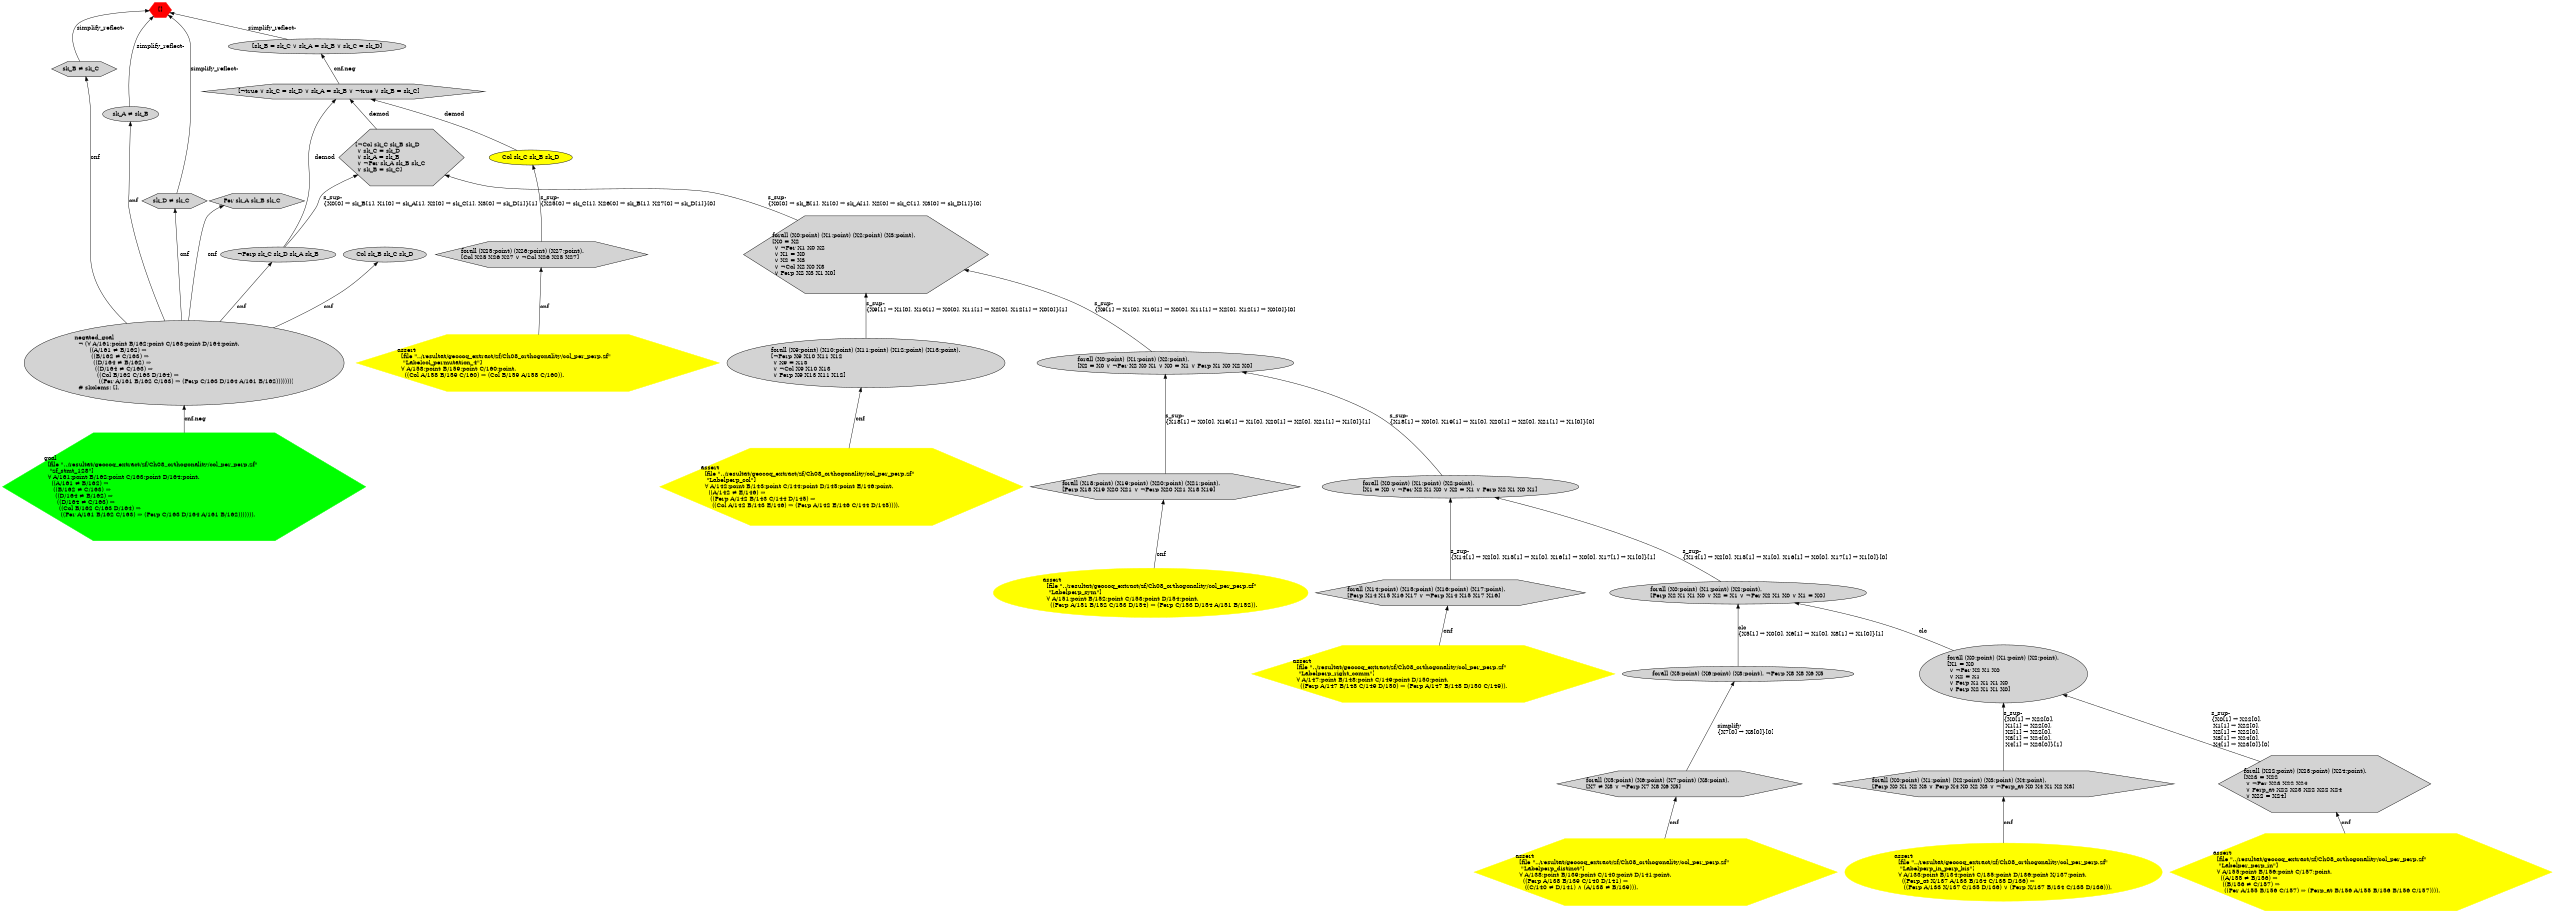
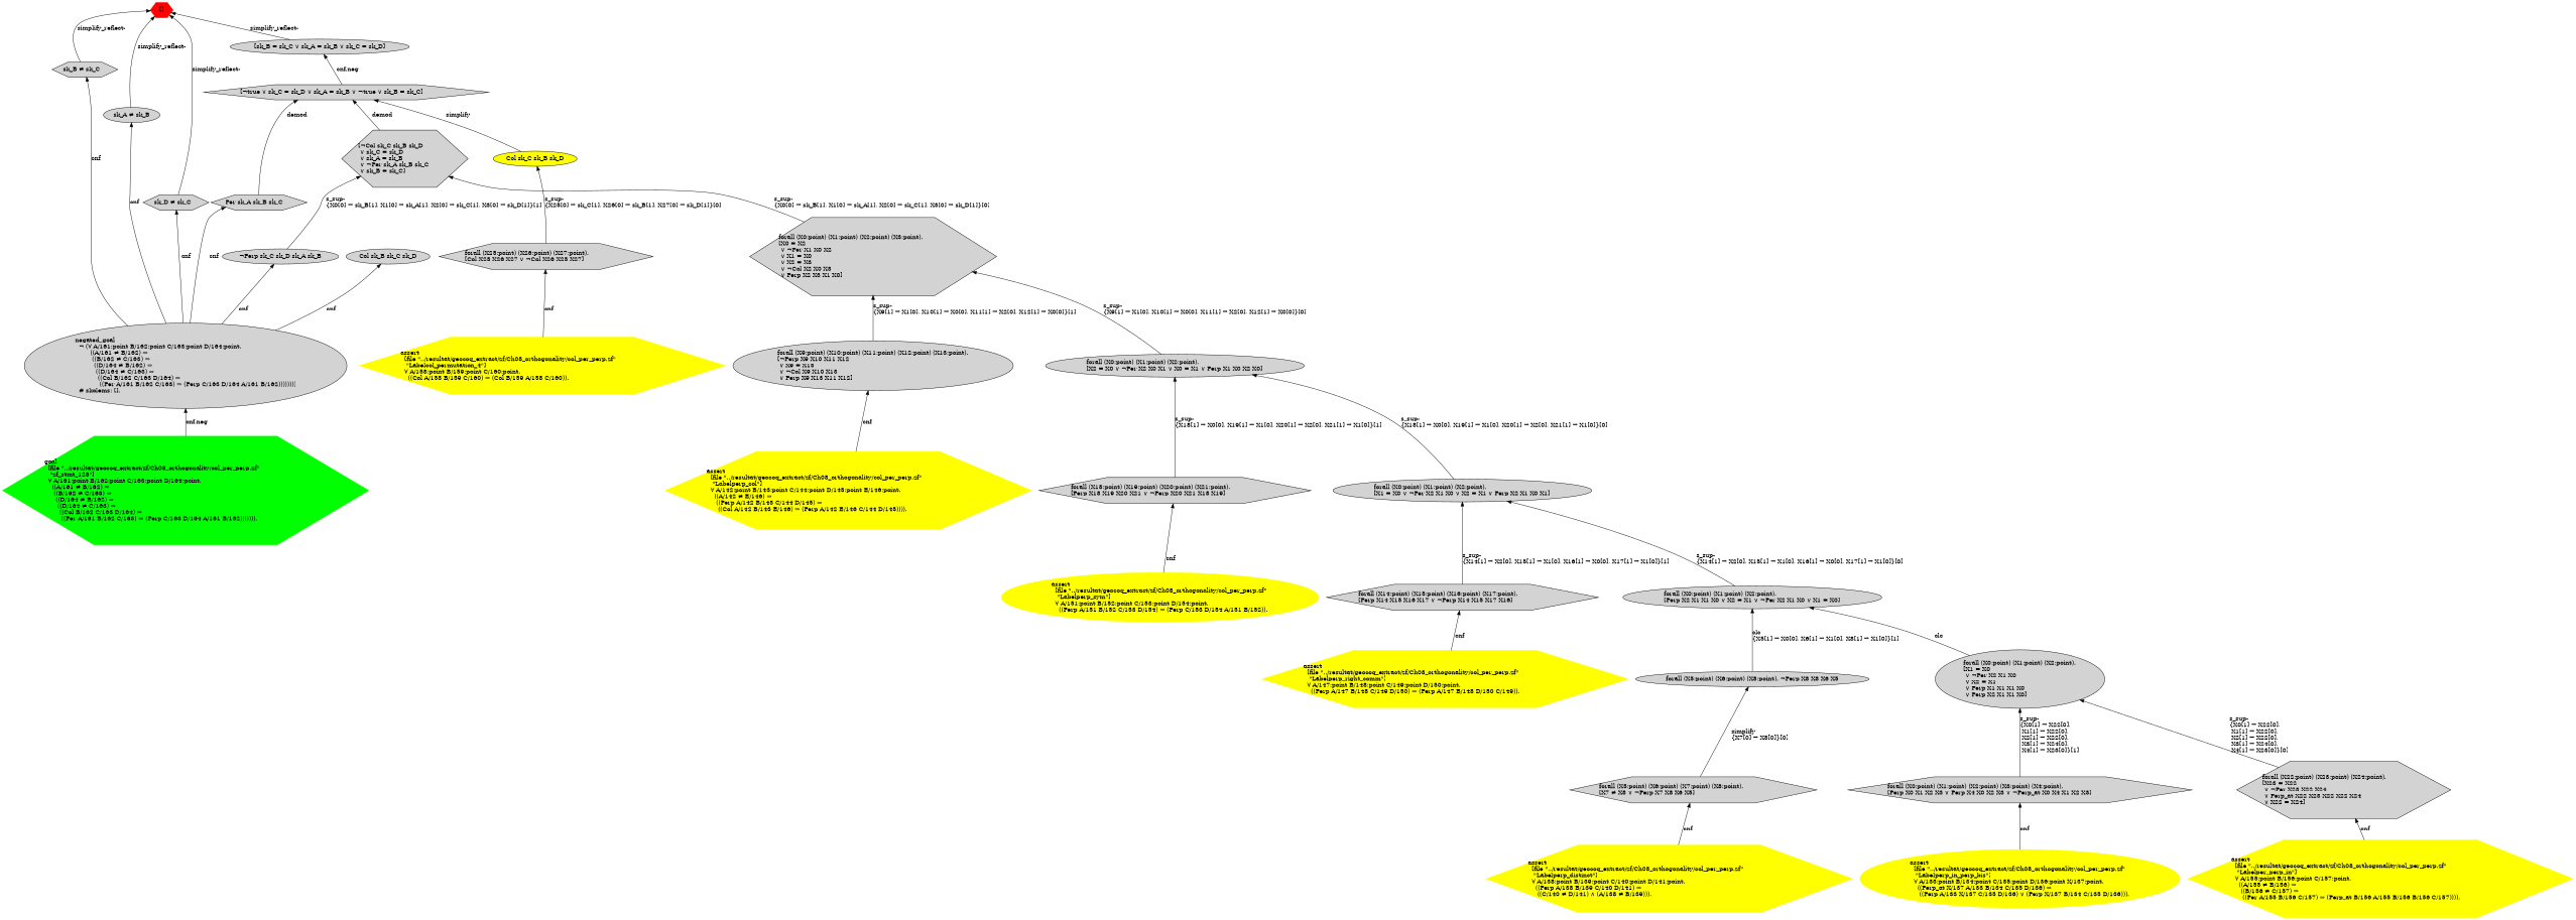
  digraph {
    node [shape=hexagon style=filled]
    edge [dir=back]
    n1 [color=red label="[]"]
    n2 [label="sk_B ≠ sk_C\l"]
    n3 [label="sk_A ≠ sk_B\l" shape=ellipse]
    n4 [label="sk_D ≠ sk_C\l"]
    n5 [label="[sk_B = sk_C ∨ sk_A = sk_B ∨ sk_C = sk_D]\l" shape=ellipse]
    n6 [label="negated_goal\l  ¬ (∀ A/161:point B/162:point C/163:point D/164:point.\l        ((A/161 ≠ B/162) ⇒\l         ((B/162 ≠ C/163) ⇒\l          ((D/164 ≠ B/162) ⇒\l           ((D/164 ≠ C/163) ⇒\l            ((Col B/162 C/163 D/164) ⇒\l             ((Per A/161 B/162 C/163) ⇒ (Perp C/163 D/164 A/161 B/162))))))))\l  # skolems: [].\l" shape=ellipse]
    n7 [label="[¬true ∨ sk_C = sk_D ∨ sk_A = sk_B ∨ ¬true ∨ sk_B = sk_C]\l"]
    n8 [color=green label="goal\l  [file \"../resultat/geocoq_extract/zf/Ch08_orthogonality/col_per_perp.zf\" \l   \"zf_stmt_128\"]\l  ∀ A/161:point B/162:point C/163:point D/164:point.\l    ((A/161 ≠ B/162) ⇒\l     ((B/162 ≠ C/163) ⇒\l      ((D/164 ≠ B/162) ⇒\l       ((D/164 ≠ C/163) ⇒\l        ((Col B/162 C/163 D/164) ⇒\l         ((Per A/161 B/162 C/163) ⇒ (Perp C/163 D/164 A/161 B/162))))))).\l"]
    n9 [label="Per sk_A sk_B sk_C\l"]
    n10 [fillcolor=yellow label="Col sk_C sk_B sk_D\l" shape=ellipse]
    n11 [label="[¬Col sk_C sk_B sk_D\l ∨ sk_C = sk_D\l ∨ sk_A = sk_B\l ∨ ¬Per sk_A sk_B sk_C\l ∨ sk_B = sk_C]\l"]
    n12 [label="forall (X25:point) (X26:point) (X27:point).\l[Col X25 X26 X27 ∨ ¬Col X26 X25 X27]\l"]
    n13 [label="¬Perp sk_C sk_D sk_A sk_B\l" shape=ellipse]
    n14 [label="forall (X0:point) (X1:point) (X2:point) (X3:point).\l[X0 = X2\l ∨ ¬Per X1 X0 X2\l ∨ X1 = X0\l ∨ X2 = X3\l ∨ ¬Col X2 X0 X3\l ∨ Perp X2 X3 X1 X0]\l"]
    n15 [color=yellow label="assert\l  [file \"../resultat/geocoq_extract/zf/Ch08_orthogonality/col_per_perp.zf\" \l   \"Labelcol_permutation_4\"]\l  ∀ A/158:point B/159:point C/160:point.\l    ((Col A/158 B/159 C/160) ⇒ (Col B/159 A/158 C/160)).\l"]
    n16 [label="Col sk_B sk_C sk_D\l" shape=ellipse]
    n17 [label="forall (X9:point) (X10:point) (X11:point) (X12:point) (X13:point).\l[¬Perp X9 X10 X11 X12\l ∨ X9 = X13\l ∨ ¬Col X9 X10 X13\l ∨ Perp X9 X13 X11 X12]\l" shape=ellipse]
    n18 [label="forall (X0:point) (X1:point) (X2:point).\l[X2 = X0 ∨ ¬Per X2 X0 X1 ∨ X0 = X1 ∨ Perp X1 X0 X2 X0]\l" shape=ellipse]
    n19 [color=yellow label="assert\l  [file \"../resultat/geocoq_extract/zf/Ch08_orthogonality/col_per_perp.zf\" \l   \"Labelperp_col\"]\l  ∀ A/142:point B/143:point C/144:point D/145:point E/146:point.\l    ((A/142 ≠ E/146) ⇒\l     ((Perp A/142 B/143 C/144 D/145) ⇒\l      ((Col A/142 B/143 E/146) ⇒ (Perp A/142 E/146 C/144 D/145)))).\l"]
    n20 [label="forall (X18:point) (X19:point) (X20:point) (X21:point).\l[Perp X18 X19 X20 X21 ∨ ¬Perp X20 X21 X18 X19]\l"]
    n21 [label="forall (X0:point) (X1:point) (X2:point).\l[X1 = X0 ∨ ¬Per X2 X1 X0 ∨ X2 = X1 ∨ Perp X2 X1 X0 X1]\l" shape=ellipse]
    n22 [color=yellow label="assert\l  [file \"../resultat/geocoq_extract/zf/Ch08_orthogonality/col_per_perp.zf\" \l   \"Labelperp_sym\"]\l  ∀ A/151:point B/152:point C/153:point D/154:point.\l    ((Perp A/151 B/152 C/153 D/154) ⇒ (Perp C/153 D/154 A/151 B/152)).\l" shape=ellipse]
    n23 [label="forall (X14:point) (X15:point) (X16:point) (X17:point).\l[Perp X14 X15 X16 X17 ∨ ¬Perp X14 X15 X17 X16]\l"]
    n24 [label="forall (X0:point) (X1:point) (X2:point).\l[Perp X2 X1 X1 X0 ∨ X2 = X1 ∨ ¬Per X2 X1 X0 ∨ X1 = X0]\l" shape=ellipse]
    n25 [color=yellow label="assert\l  [file \"../resultat/geocoq_extract/zf/Ch08_orthogonality/col_per_perp.zf\" \l   \"Labelperp_right_comm\"]\l  ∀ A/147:point B/148:point C/149:point D/150:point.\l    ((Perp A/147 B/148 C/149 D/150) ⇒ (Perp A/147 B/148 D/150 C/149)).\l"]
    n26 [label="forall (X5:point) (X6:point) (X8:point). ¬Perp X8 X8 X6 X5\l" shape=ellipse]
    n27 [label="forall (X0:point) (X1:point) (X2:point).\l[X1 = X0\l ∨ ¬Per X2 X1 X0\l ∨ X2 = X1\l ∨ Perp X1 X1 X1 X0\l ∨ Perp X2 X1 X1 X0]\l" shape=ellipse]
    n28 [label="forall (X5:point) (X6:point) (X7:point) (X8:point).\l[X7 ≠ X8 ∨ ¬Perp X7 X8 X6 X5]\l"]
    n29 [label="forall (X0:point) (X1:point) (X2:point) (X3:point) (X4:point).\l[Perp X0 X1 X2 X3 ∨ Perp X4 X0 X2 X3 ∨ ¬Perp_at X0 X4 X1 X2 X3]\l"]
    n30 [label="forall (X22:point) (X23:point) (X24:point).\l[X23 = X22\l ∨ ¬Per X23 X22 X24\l ∨ Perp_at X22 X23 X22 X22 X24\l ∨ X22 = X24]\l"]
    n31 [color=yellow label="assert\l  [file \"../resultat/geocoq_extract/zf/Ch08_orthogonality/col_per_perp.zf\" \l   \"Labelperp_distinct\"]\l  ∀ A/138:point B/139:point C/140:point D/141:point.\l    ((Perp A/138 B/139 C/140 D/141) ⇒\l     ((C/140 ≠ D/141) ∧ (A/138 ≠ B/139))).\l"]
    n32 [color=yellow label="assert\l  [file \"../resultat/geocoq_extract/zf/Ch08_orthogonality/col_per_perp.zf\" \l   \"Labelperp_in_perp_bis\"]\l  ∀ A/133:point B/134:point C/135:point D/136:point X/137:point.\l    ((Perp_at X/137 A/133 B/134 C/135 D/136) ⇒\l     ((Perp A/133 X/137 C/135 D/136) ∨ (Perp X/137 B/134 C/135 D/136))).\l" shape=ellipse]
    n33 [color=yellow label="assert\l  [file \"../resultat/geocoq_extract/zf/Ch08_orthogonality/col_per_perp.zf\" \l   \"Labelper_perp_in\"]\l  ∀ A/155:point B/156:point C/157:point.\l    ((A/155 ≠ B/156) ⇒\l     ((B/156 ≠ C/157) ⇒\l      ((Per A/155 B/156 C/157) ⇒ (Perp_at B/156 A/155 B/156 B/156 C/157)))).\l"]
    n1 -> n2 [label="simplify_reflect-"]
    n1 -> n3 [label="simplify_reflect-"]
    n1 -> n4 [label="simplify_reflect-"]
    n1 -> n5 [label="simplify_reflect-"]
    n2 -> n6 [label=cnf]
    n3 -> n6 [label=cnf]
    n4 -> n6 [label=cnf]
    n5 -> n7 [label="cnf.neg"]
    n6 -> n8 [label="cnf.neg"]
-   n7 -> n13 [label=demod]
-   n7 -> n10 [label=demod]
+   n7 -> n9 [label=demod]
+   n7 -> n10 [label=simplify]
    n7 -> n11 [label=demod]
    n9 -> n6 [label=cnf]
    n10 -> n12 [label="s_sup-\l\{X25[0] → sk_C[1], X26[0] → sk_B[1], X27[0] → sk_D[1]\}[0]\l"]
    n11 -> n13 [label="s_sup-\l\{X0[0] → sk_B[1], X1[0] → sk_A[1], X2[0] → sk_C[1], X3[0] → sk_D[1]\}[1]\l"]
    n11 -> n14 [label="s_sup-\l\{X0[0] → sk_B[1], X1[0] → sk_A[1], X2[0] → sk_C[1], X3[0] → sk_D[1]\}[0]\l"]
    n12 -> n15 [label=cnf]
    n13 -> n6 [label=cnf]
    n14 -> n17 [label="s_sup-\l\{X9[1] → X1[0], X10[1] → X0[0], X11[1] → X2[0], X12[1] → X0[0]\}[1]\l"]
    n14 -> n18 [label="s_sup-\l\{X9[1] → X1[0], X10[1] → X0[0], X11[1] → X2[0], X12[1] → X0[0]\}[0]\l"]
    n16 -> n6 [label=cnf]
    n17 -> n19 [label=cnf]
    n18 -> n20 [label="s_sup-\l\{X18[1] → X0[0], X19[1] → X1[0], X20[1] → X2[0], X21[1] → X1[0]\}[1]\l"]
    n18 -> n21 [label="s_sup-\l\{X18[1] → X0[0], X19[1] → X1[0], X20[1] → X2[0], X21[1] → X1[0]\}[0]\l"]
    n20 -> n22 [label=cnf]
    n21 -> n23 [label="s_sup-\l\{X14[1] → X2[0], X15[1] → X1[0], X16[1] → X0[0], X17[1] → X1[0]\}[1]\l"]
    n21 -> n24 [label="s_sup-\l\{X14[1] → X2[0], X15[1] → X1[0], X16[1] → X0[0], X17[1] → X1[0]\}[0]\l"]
    n23 -> n25 [label=cnf]
    n24 -> n26 [label="clc\l\{X5[1] → X0[0], X6[1] → X1[0], X8[1] → X1[0]\}[1]\l"]
    n24 -> n27 [label=clc]
    n26 -> n28 [label="simplify\l\{X7[0] → X8[0]\}[0]\l"]
    n27 -> n29 [label="s_sup-\l\{X0[1] → X22[0], \l X1[1] → X22[0], \l X2[1] → X22[0], \l X3[1] → X24[0], \l X4[1] → X23[0]\}[1]\l"]
    n27 -> n30 [label="s_sup-\l\{X0[1] → X22[0], \l X1[1] → X22[0], \l X2[1] → X22[0], \l X3[1] → X24[0], \l X4[1] → X23[0]\}[0]\l"]
    n28 -> n31 [label=cnf]
    n29 -> n32 [label=cnf]
    n30 -> n33 [label=cnf]
  }
